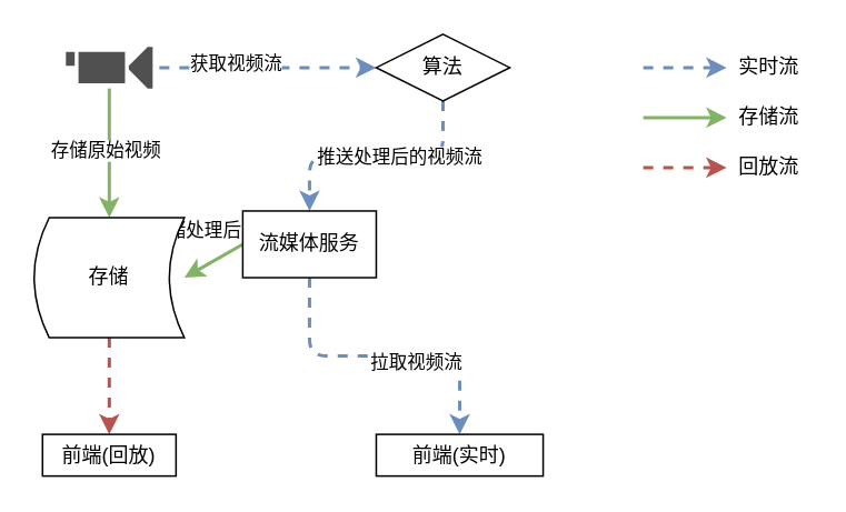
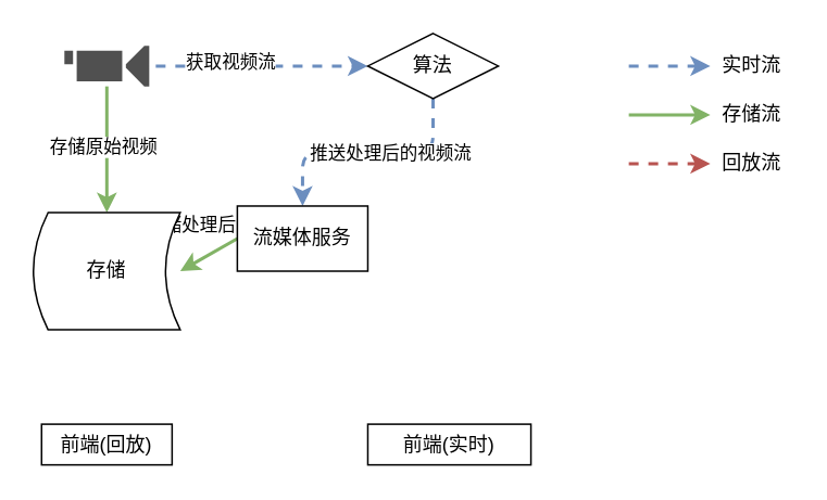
  <mxCell id="0" />
  <mxCell id="1" parent="0" />
  <mxCell id="2" value="" style="edgeStyle=orthogonalEdgeStyle;rounded=1;orthogonalLoop=1;jettySize=auto;html=1;entryX=0;entryY=0.5;entryDx=0;entryDy=0;exitX=1.077;exitY=0.5;exitDx=0;exitDy=0;exitPerimeter=0;dashed=1;fillColor=#dae8fc;strokeColor=#6c8ebf;strokeWidth=2;" parent="1" source="6" target="9" edge="1"><mxGeometry relative="1" as="geometry"><mxPoint x="105" y="40" as="sourcePoint" /><mxPoint x="215" y="40" as="targetPoint" /></mxGeometry></mxCell>
  <mxCell id="3" value="获取视频流" style="edgeLabel;html=1;align=center;verticalAlign=middle;resizable=0;points=[];" parent="2" vertex="1" connectable="0"><mxGeometry x="-0.3" y="3" relative="1" as="geometry"><mxPoint as="offset" /></mxGeometry></mxCell>
  <mxCell id="4" value="" style="edgeStyle=orthogonalEdgeStyle;rounded=1;orthogonalLoop=1;jettySize=auto;html=1;strokeWidth=2;fillColor=#d5e8d4;strokeColor=#82b366;" parent="1" source="6" edge="1"><mxGeometry relative="1" as="geometry"><mxPoint x="65" y="130" as="targetPoint" /></mxGeometry></mxCell>
  <mxCell id="5" value="存储原始视频" style="edgeLabel;html=1;align=center;verticalAlign=middle;resizable=0;points=[];" parent="4" vertex="1" connectable="0"><mxGeometry x="-0.084" y="-3" relative="1" as="geometry"><mxPoint y="1" as="offset" /></mxGeometry></mxCell>
  <mxCell id="6" value="" style="pointerEvents=1;shadow=0;dashed=0;html=1;strokeColor=none;fillColor=#505050;labelPosition=center;verticalLabelPosition=bottom;verticalAlign=top;outlineConnect=0;align=center;shape=mxgraph.office.devices.video_camera;" parent="1" vertex="1"><mxGeometry x="39" y="27.5" width="52" height="25" as="geometry" /></mxCell>
  <mxCell id="7" value="" style="edgeStyle=orthogonalEdgeStyle;rounded=1;orthogonalLoop=1;jettySize=auto;html=1;strokeWidth=2;dashed=1;fillColor=#dae8fc;strokeColor=#6c8ebf;" parent="1" source="9" target="14" edge="1"><mxGeometry relative="1" as="geometry" /></mxCell>
  <mxCell id="8" value="推送处理后的视频流" style="edgeLabel;html=1;align=center;verticalAlign=middle;resizable=0;points=[];" parent="7" vertex="1" connectable="0"><mxGeometry x="-0.175" relative="1" as="geometry"><mxPoint as="offset" /></mxGeometry></mxCell>
  <mxCell id="9" value="算法" style="rhombus;whiteSpace=wrap;html=1;" parent="1" vertex="1"><mxGeometry x="225" y="20" width="80" height="40" as="geometry" /></mxCell>
- <mxCell id="10" value="" style="edgeStyle=orthogonalEdgeStyle;rounded=1;orthogonalLoop=1;jettySize=auto;html=1;dashed=1;strokeWidth=2;fillColor=#dae8fc;strokeColor=#6c8ebf;" parent="1" source="14" target="16" edge="1"><mxGeometry relative="1" as="geometry" /></mxCell>
- <mxCell id="11" value="拉取视频流" style="edgeLabel;html=1;align=center;verticalAlign=middle;resizable=0;points=[];" parent="10" vertex="1" connectable="0"><mxGeometry x="0.2" y="-3" relative="1" as="geometry"><mxPoint as="offset" /></mxGeometry></mxCell>
  <mxCell id="12" style="edgeStyle=none;rounded=1;orthogonalLoop=1;jettySize=auto;html=1;exitX=0;exitY=0.5;exitDx=0;exitDy=0;entryX=1;entryY=0.5;entryDx=0;entryDy=0;fillColor=#d5e8d4;strokeColor=#82b366;strokeWidth=2;" parent="1" source="14" target="17" edge="1"><mxGeometry relative="1" as="geometry" /></mxCell>
  <mxCell id="13" value="存储处理后的视频" style="edgeLabel;html=1;align=center;verticalAlign=middle;resizable=0;points=[];" parent="12" vertex="1" connectable="0"><mxGeometry x="0.165" relative="1" as="geometry"><mxPoint x="7" y="-20" as="offset" /></mxGeometry></mxCell>
  <mxCell id="14" value="流媒体服务" style="rounded=0;whiteSpace=wrap;html=1;" parent="1" vertex="1"><mxGeometry x="145" y="126" width="80" height="40" as="geometry" /></mxCell>
- <mxCell id="15" value="" style="edgeStyle=orthogonalEdgeStyle;rounded=1;orthogonalLoop=1;jettySize=auto;html=1;dashed=1;strokeWidth=2;exitX=0.5;exitY=1;exitDx=0;exitDy=0;fillColor=#f8cecc;strokeColor=#b85450;" parent="1" source="17" target="18" edge="1"><mxGeometry relative="1" as="geometry" /></mxCell>
  <mxCell id="16" value="前端(实时)" style="rounded=0;whiteSpace=wrap;html=1;" parent="1" vertex="1"><mxGeometry x="225" y="260" width="100" height="25" as="geometry" /></mxCell>
  <mxCell id="17" value="存储" style="shape=dataStorage;whiteSpace=wrap;html=1;" parent="1" vertex="1"><mxGeometry x="20" y="130" width="90" height="72" as="geometry" /></mxCell>
  <mxCell id="18" value="前端(回放)" style="rounded=0;whiteSpace=wrap;html=1;" parent="1" vertex="1"><mxGeometry x="25" y="260" width="80" height="25" as="geometry" /></mxCell>
  <mxCell id="19" value="" style="group" parent="1" vertex="1" connectable="0"><mxGeometry x="385" y="30" width="100" height="20" as="geometry" /></mxCell>
  <mxCell id="20" value="" style="endArrow=classic;html=1;dashed=1;strokeWidth=2;fillColor=#dae8fc;strokeColor=#6c8ebf;" parent="19" edge="1"><mxGeometry width="50" height="50" relative="1" as="geometry"><mxPoint y="10" as="sourcePoint" /><mxPoint x="50" y="10" as="targetPoint" /></mxGeometry></mxCell>
  <mxCell id="21" value="实时流" style="text;html=1;align=center;verticalAlign=middle;resizable=0;points=[];autosize=1;" parent="19" vertex="1"><mxGeometry x="50" width="50" height="20" as="geometry" /></mxCell>
  <mxCell id="22" value="" style="group" parent="1" vertex="1" connectable="0"><mxGeometry x="385" y="60" width="100" height="20" as="geometry" /></mxCell>
  <mxCell id="23" value="" style="endArrow=classic;html=1;strokeWidth=2;fillColor=#d5e8d4;strokeColor=#82b366;" parent="22" edge="1"><mxGeometry width="50" height="50" relative="1" as="geometry"><mxPoint y="10" as="sourcePoint" /><mxPoint x="50" y="10" as="targetPoint" /></mxGeometry></mxCell>
  <mxCell id="24" value="存储流" style="text;html=1;align=center;verticalAlign=middle;resizable=0;points=[];autosize=1;" parent="22" vertex="1"><mxGeometry x="50" width="50" height="20" as="geometry" /></mxCell>
  <mxCell id="25" value="" style="group" parent="1" vertex="1" connectable="0"><mxGeometry x="385" y="90" width="100" height="20" as="geometry" /></mxCell>
  <mxCell id="26" value="" style="endArrow=classic;html=1;dashed=1;strokeWidth=2;fillColor=#f8cecc;strokeColor=#b85450;" parent="25" edge="1"><mxGeometry width="50" height="50" relative="1" as="geometry"><mxPoint y="10" as="sourcePoint" /><mxPoint x="50" y="10" as="targetPoint" /></mxGeometry></mxCell>
  <mxCell id="27" value="回放流" style="text;html=1;align=center;verticalAlign=middle;resizable=0;points=[];autosize=1;" parent="25" vertex="1"><mxGeometry x="50" width="50" height="20" as="geometry" /></mxCell>
